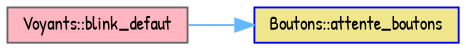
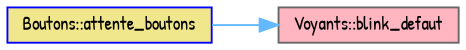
  digraph {
    rankdir=RL
    fontname="Patrick Hand"
    node [fontname="Patrick Hand" fontsize=10 shape=box style=filled]
    n1 [color=gray40 fillcolor=lightpink fontcolor=black height=0.2 label="Voyants::blink_defaut" width=0.4]
    n2 [color=blue fillcolor=khaki height=0.2 label="Boutons::attente_boutons" width=0.4]
-   n2 -> n1 [color=steelblue1 dir=back fontname="Patrick Hand" fontsize=10 labelfontname=Helvetica labelfontsize=10 style=solid]
+   n1 -> n2 [color=steelblue1 dir=back fontname="Patrick Hand" fontsize=10 labelfontname=Helvetica labelfontsize=10 style=solid]
  }
